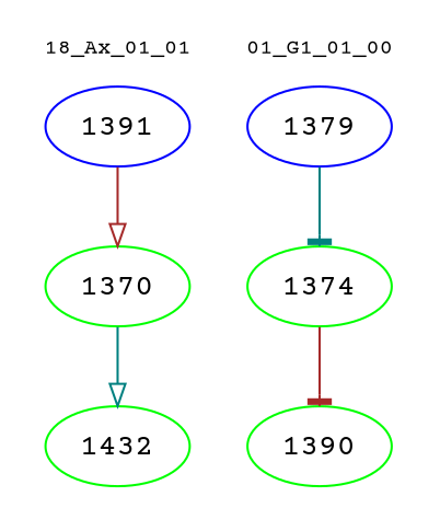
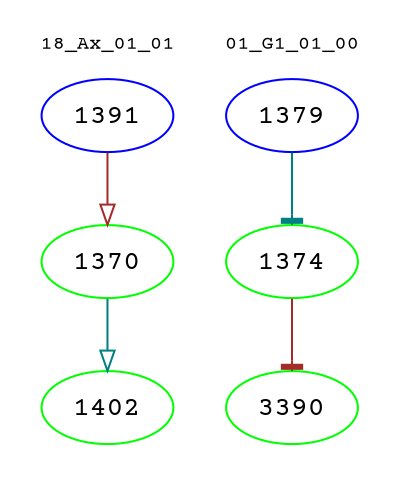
  digraph {
    fontname="Courier Prime"
    node [color=green fontname="Courier Prime"]
    edge [arrowhead=onormal color=brown fontname="Courier Prime"]
    n1 [color=blue label=1391]
    n2 [label=1370]
-   n3 [label=1432]
+   n3 [label=1402]
    n4 [color=blue label=1379]
    n5 [label=1374]
-   n6 [label=1390]
+   n6 [label=3390]
    subgraph cluster_1 {
      color=white
      fontsize=10
      label="18_Ax_01_01"
      n1
      n2
      n3
    }
    subgraph cluster_2 {
      color=white
      fontsize=10
      label="01_G1_01_00"
      n4
      n5
      n6
    }
    n1 -> n2
    n2 -> n3 [color=teal]
    n4 -> n5 [arrowhead=tee color=teal]
    n5 -> n6 [arrowhead=tee]
  }
